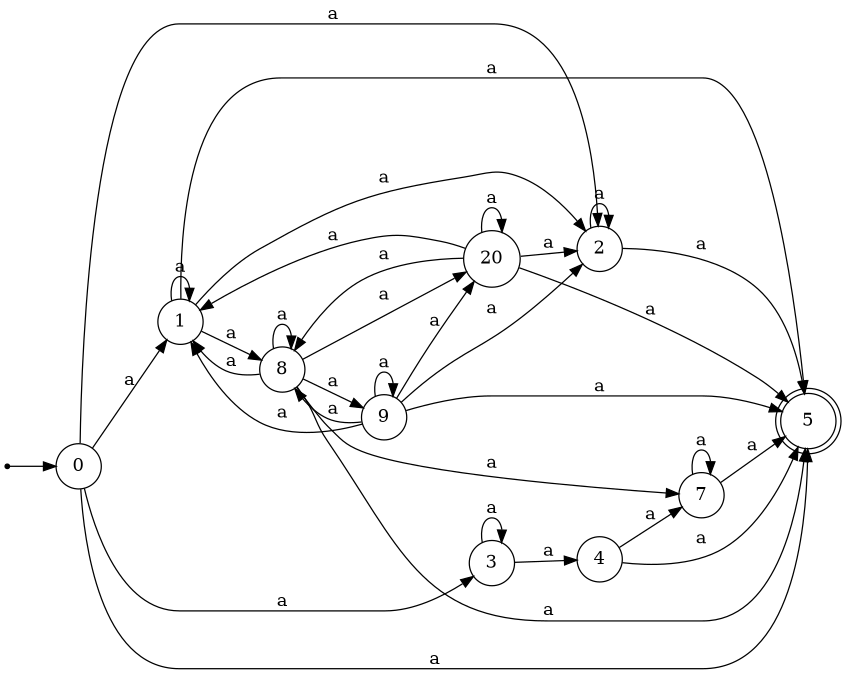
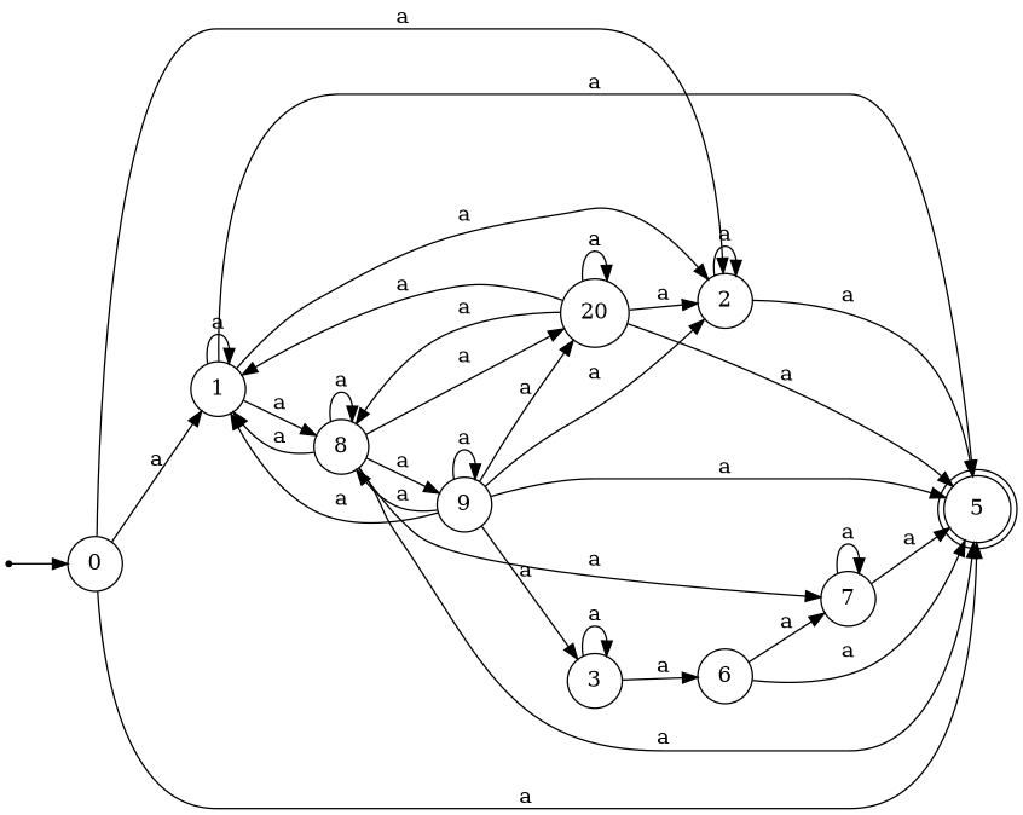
  digraph {
    rankdir=LR
    node [shape=circle]
    dummy0 [shape=point]
    0
    1
    2
    3
    5 [shape=doublecircle]
    8
-   4
+   4 [label=6]
    7
    9
    n11 [label=20]
    dummy0 -> 0
    0 -> 1 [label=a]
    0 -> 2 [label=a]
-   0 -> 3 [label=a]
+   9 -> 3 [label=a]
    0 -> 5 [label=a]
    1 -> 1 [label=a]
    1 -> 2 [label=a]
    1 -> 5 [label=a]
    1 -> 8 [label=a]
    2 -> 2 [label=a]
    2 -> 5 [label=a]
    3 -> 3 [label=a]
    3 -> 4 [label=a]
    8 -> 1 [label=a]
    8 -> 5 [label=a]
    8 -> 8 [label=a]
    8 -> 7 [label=a]
    8 -> 9 [label=a]
    8 -> n11 [label=a]
    4 -> 5 [label=a]
    4 -> 7 [label=a]
    7 -> 5 [label=a]
    7 -> 7 [label=a]
    9 -> 1 [label=a]
    9 -> 2 [label=a]
    9 -> 5 [label=a]
    9 -> 8 [label=a]
    9 -> 9 [label=a]
    9 -> n11 [label=a]
    n11 -> 1 [label=a]
    n11 -> 2 [label=a]
    n11 -> 5 [label=a]
    n11 -> 8 [label=a]
    n11 -> n11 [label=a]
  }
